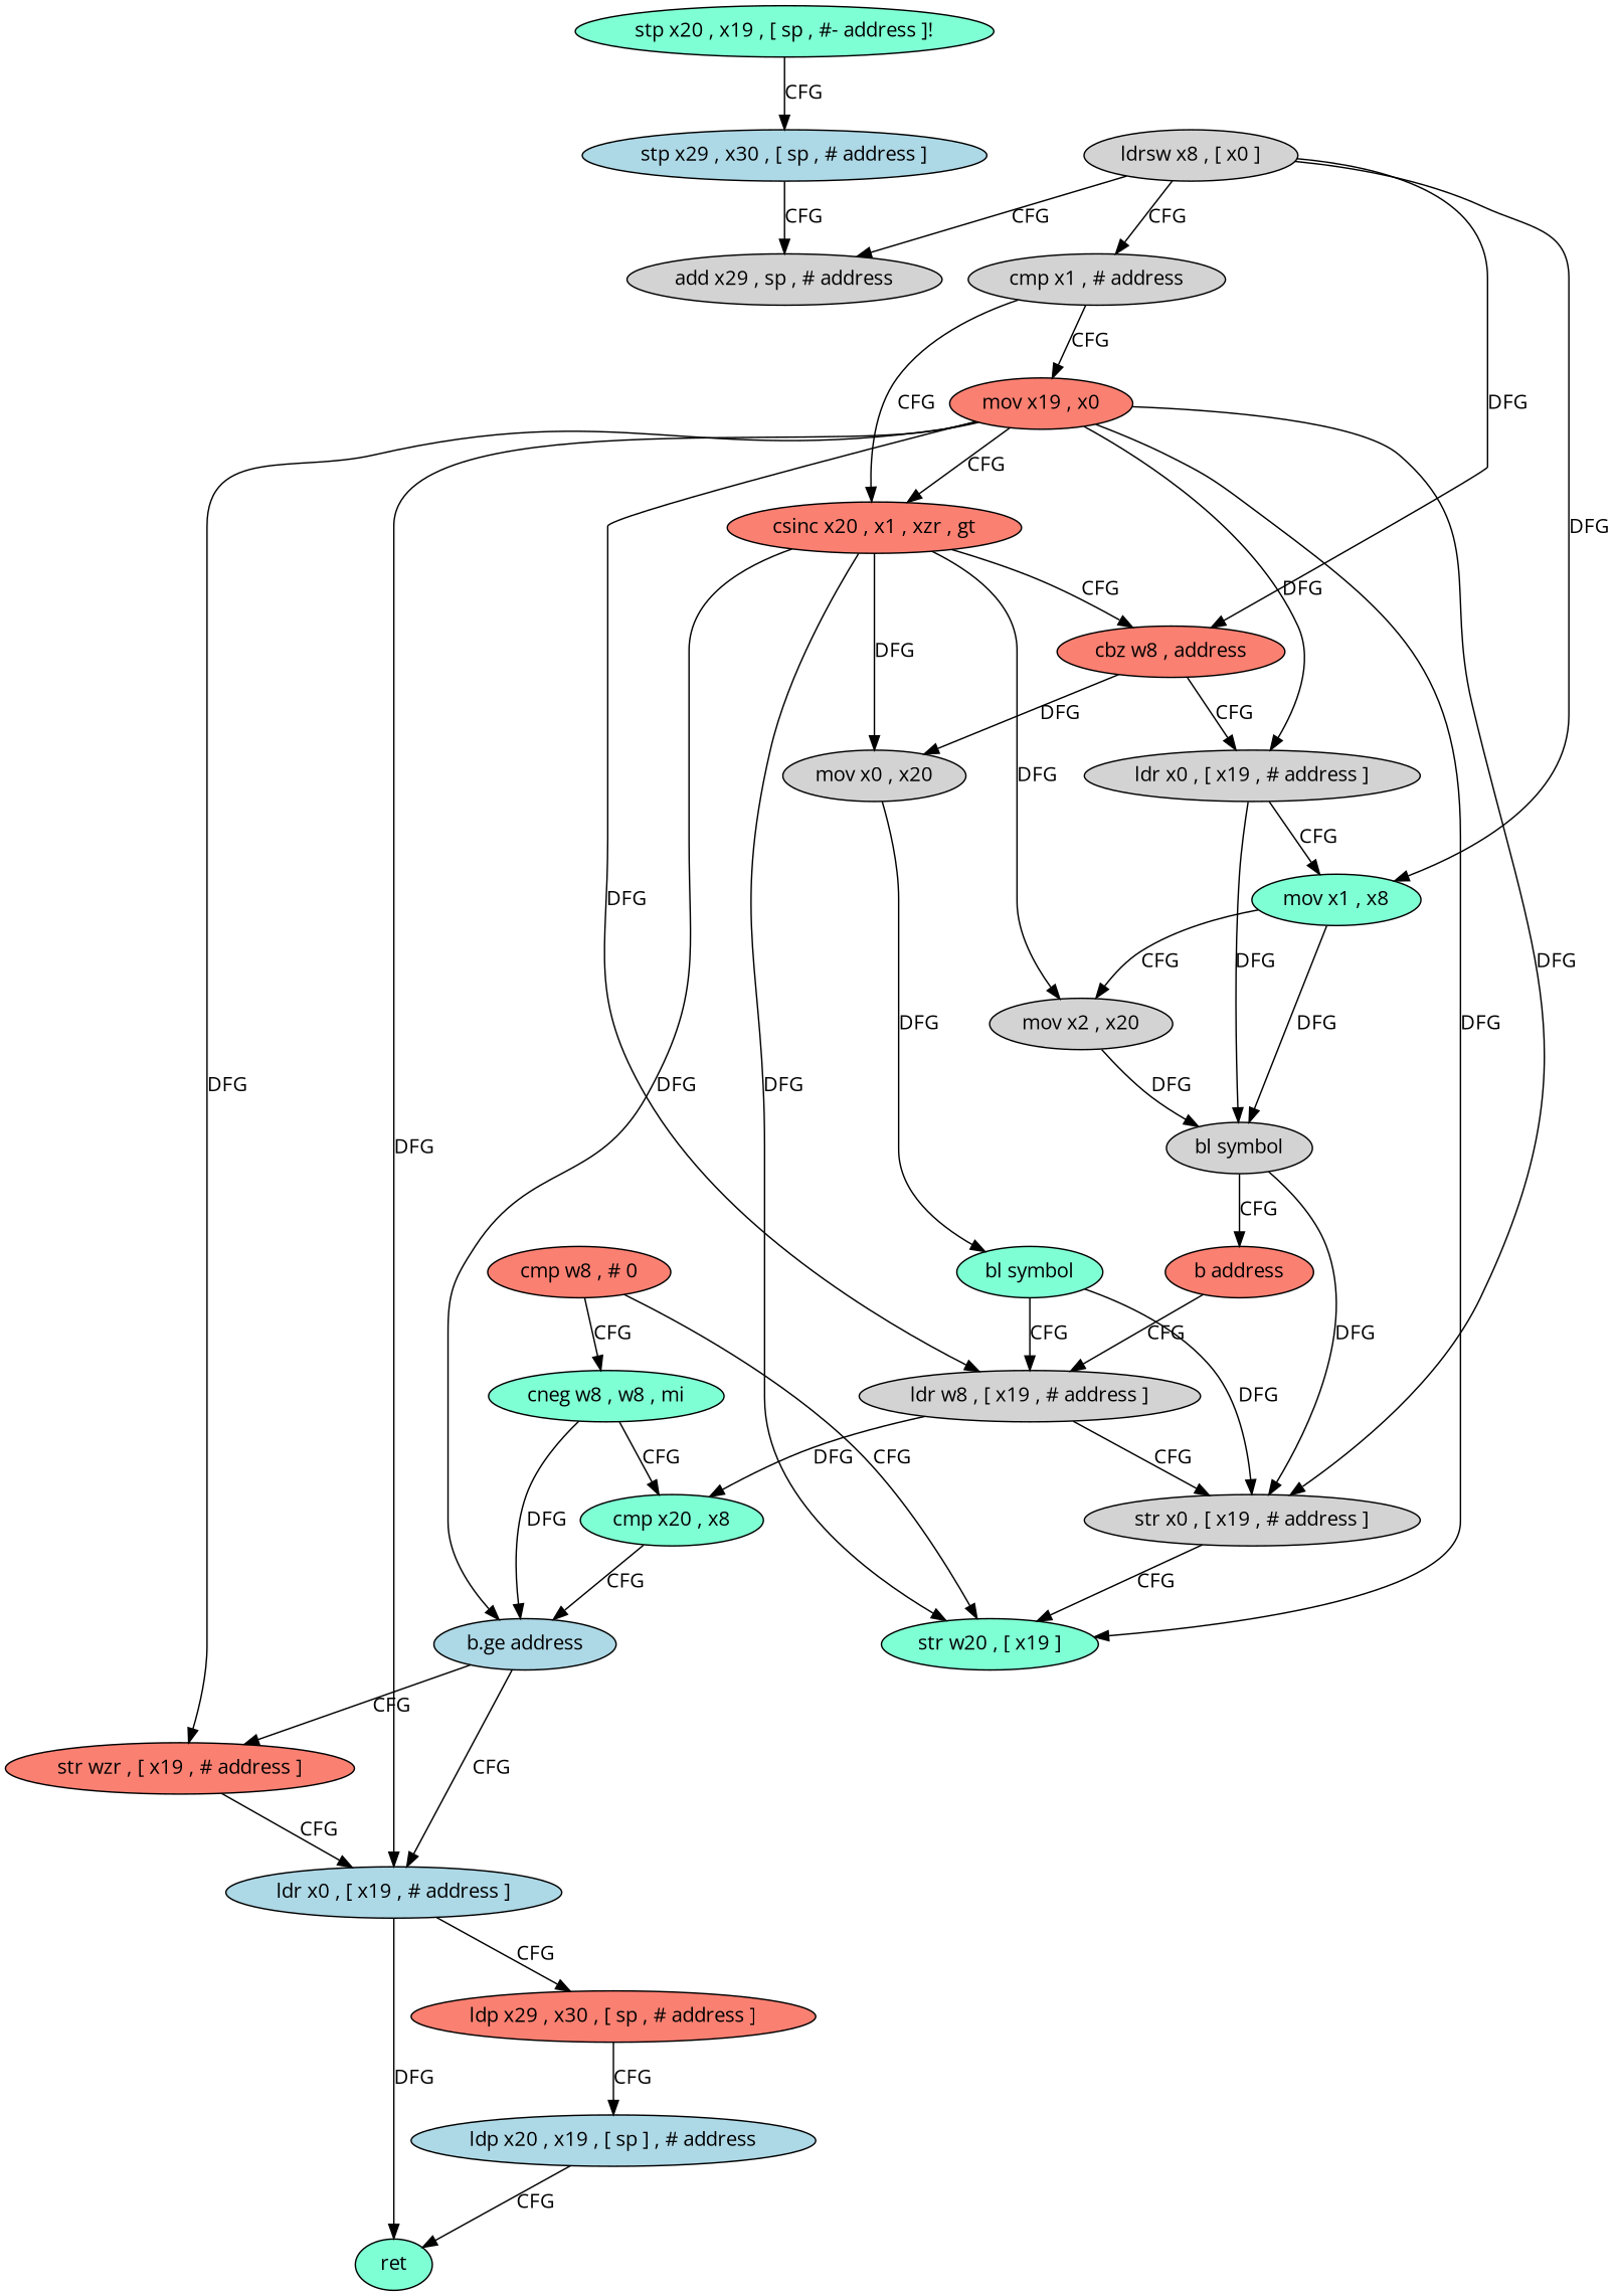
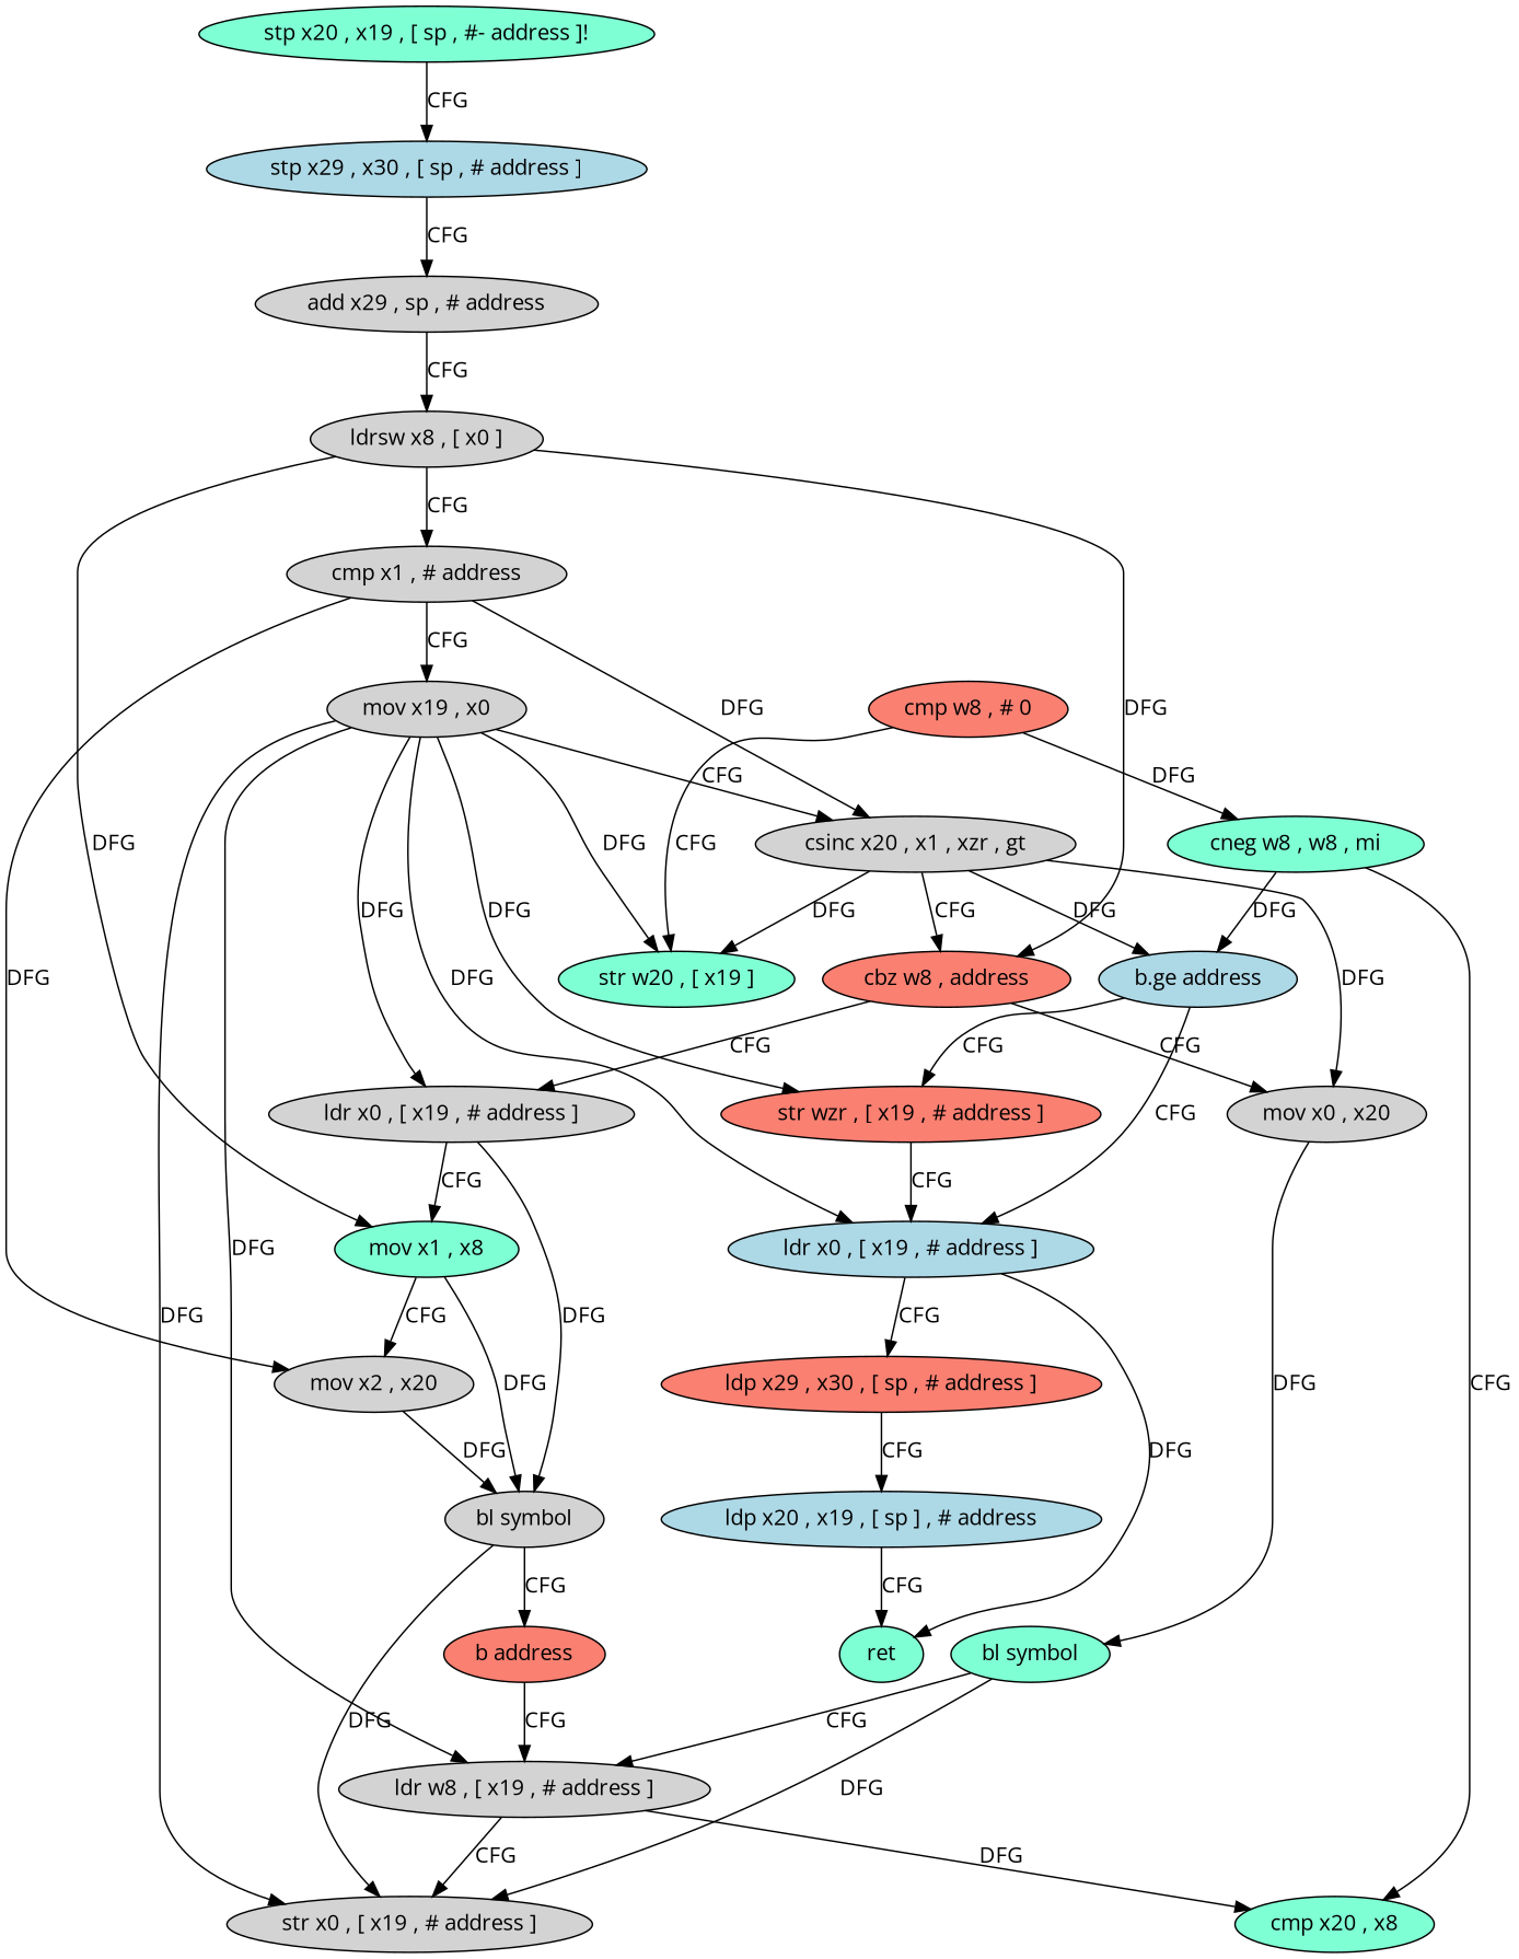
  digraph {
    fontname="Open Sans"
    node [fillcolor=lightgrey fontname="Open Sans" style=filled]
    edge [fontname="Open Sans"]
    n1 [fillcolor=aquamarine label="stp x20 , x19 , [ sp , #- address ]!"]
    n2 [fillcolor=lightblue label="stp x29 , x30 , [ sp , # address ]"]
    n3 [label="add x29 , sp , # address"]
    n4 [label="ldrsw x8 , [ x0 ]"]
    n5 [label="cmp x1 , # address"]
    n6 [fillcolor=salmon label="cbz w8 , address"]
    n7 [fillcolor=aquamarine label="mov x1 , x8"]
-   n8 [fillcolor=salmon label="mov x19 , x0"]
-   n9 [fillcolor=salmon label="csinc x20 , x1 , xzr , gt"]
+   n8 [label="mov x19 , x0"]
+   n9 [label="csinc x20 , x1 , xzr , gt"]
    n10 [label="ldr x0 , [ x19 , # address ]"]
    n11 [label="mov x0 , x20"]
    n12 [label="mov x2 , x20"]
    n13 [label="bl symbol"]
    n14 [label="ldr w8 , [ x19 , # address ]"]
    n15 [fillcolor=lightblue label="ldr x0 , [ x19 , # address ]"]
    n16 [fillcolor=salmon label="str wzr , [ x19 , # address ]"]
    n17 [label="str x0 , [ x19 , # address ]"]
    n18 [fillcolor=aquamarine label="str w20 , [ x19 ]"]
    n19 [fillcolor=lightblue label="b.ge address"]
    n20 [fillcolor=aquamarine label="cmp x20 , x8"]
    n21 [fillcolor=salmon label="ldp x29 , x30 , [ sp , # address ]"]
    n22 [fillcolor=aquamarine label=ret]
    n23 [fillcolor=aquamarine label="bl symbol"]
    n24 [fillcolor=salmon label="b address"]
    n25 [fillcolor=aquamarine label="cneg w8 , w8 , mi"]
    n26 [fillcolor=lightblue label="ldp x20 , x19 , [ sp ] , # address"]
    n27 [fillcolor=salmon label="cmp w8 , # 0"]
    n1 -> n2 [label=CFG]
    n2 -> n3 [label=CFG]
-   n4 -> n3 [label=CFG]
+   n3 -> n4 [label=CFG]
    n4 -> n5 [label=CFG]
    n4 -> n6 [label=DFG]
    n4 -> n7 [label=DFG]
    n5 -> n8 [label=CFG]
-   n5 -> n9 [label=CFG]
+   n5 -> n9 [label=DFG]
    n6 -> n10 [label=CFG]
-   n6 -> n11 [label=DFG]
+   n6 -> n11 [label=CFG]
    n7 -> n12 [label=CFG]
    n7 -> n13 [label=DFG]
    n8 -> n9 [label=CFG]
    n8 -> n10 [label=DFG]
    n8 -> n14 [label=DFG]
    n8 -> n15 [label=DFG]
    n8 -> n16 [label=DFG]
    n8 -> n17 [label=DFG]
    n8 -> n18 [label=DFG]
    n9 -> n6 [label=CFG]
    n9 -> n11 [label=DFG]
-   n9 -> n12 [label=DFG]
+   n5 -> n12 [label=DFG]
    n9 -> n18 [label=DFG]
    n9 -> n19 [label=DFG]
    n10 -> n7 [label=CFG]
    n10 -> n13 [label=DFG]
    n11 -> n23 [label=DFG]
    n12 -> n13 [label=DFG]
    n13 -> n17 [label=DFG]
    n13 -> n24 [label=CFG]
    n14 -> n17 [label=CFG]
    n14 -> n20 [label=DFG]
    n15 -> n21 [label=CFG]
    n15 -> n22 [label=DFG]
    n16 -> n15 [label=CFG]
-   n17 -> n18 [label=CFG]
    n19 -> n15 [label=CFG]
    n19 -> n16 [label=CFG]
-   n20 -> n19 [label=CFG]
    n21 -> n26 [label=CFG]
    n23 -> n14 [label=CFG]
    n23 -> n17 [label=DFG]
    n24 -> n14 [label=CFG]
    n25 -> n19 [label=DFG]
    n25 -> n20 [label=CFG]
    n26 -> n22 [label=CFG]
    n27 -> n18 [label=CFG]
-   n27 -> n25 [label=CFG]
+   n27 -> n25 [label=DFG]
  }
